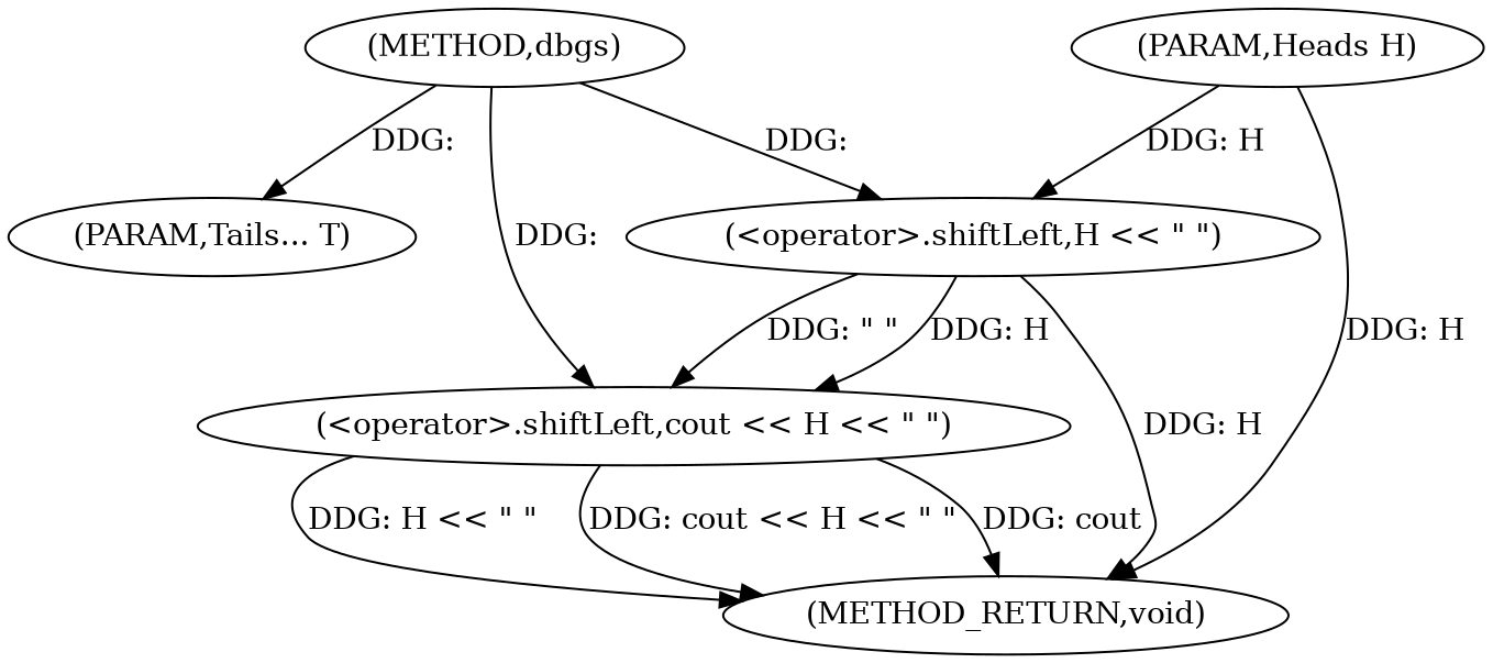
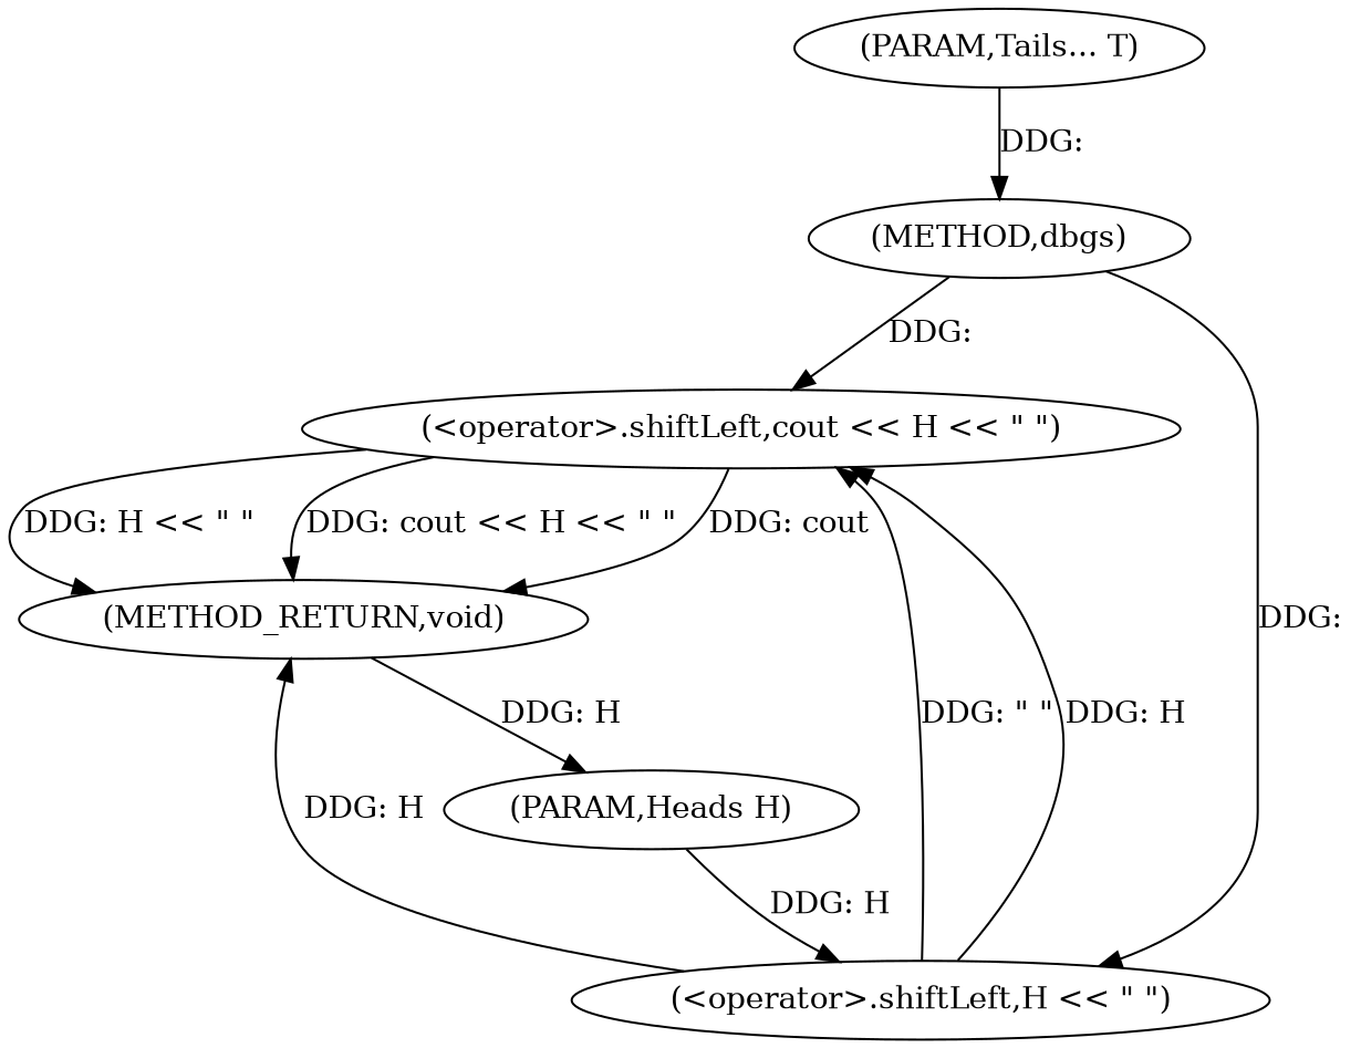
  digraph {
    n1 [label="(METHOD,dbgs)"]
    n2 [label="(PARAM,Tails... T)"]
    n3 [label="(<operator>.shiftLeft,cout << H << \" \")"]
    n4 [label="(<operator>.shiftLeft,H << \" \")"]
    n5 [label="(PARAM,Heads H)"]
    n6 [label="(METHOD_RETURN,void)"]
-   n1 -> n2 [label="DDG: "]
+   n2 -> n1 [label="DDG: "]
    n1 -> n3 [label="DDG: "]
    n1 -> n4 [label="DDG: "]
    n3 -> n6 [label="DDG: H << \" \""]
    n3 -> n6 [label="DDG: cout << H << \" \""]
    n3 -> n6 [label="DDG: cout"]
    n4 -> n3 [label="DDG: \" \""]
    n4 -> n3 [label="DDG: H"]
    n4 -> n6 [label="DDG: H"]
    n5 -> n4 [label="DDG: H"]
-   n5 -> n6 [label="DDG: H"]
+   n6 -> n5 [label="DDG: H"]
  }
